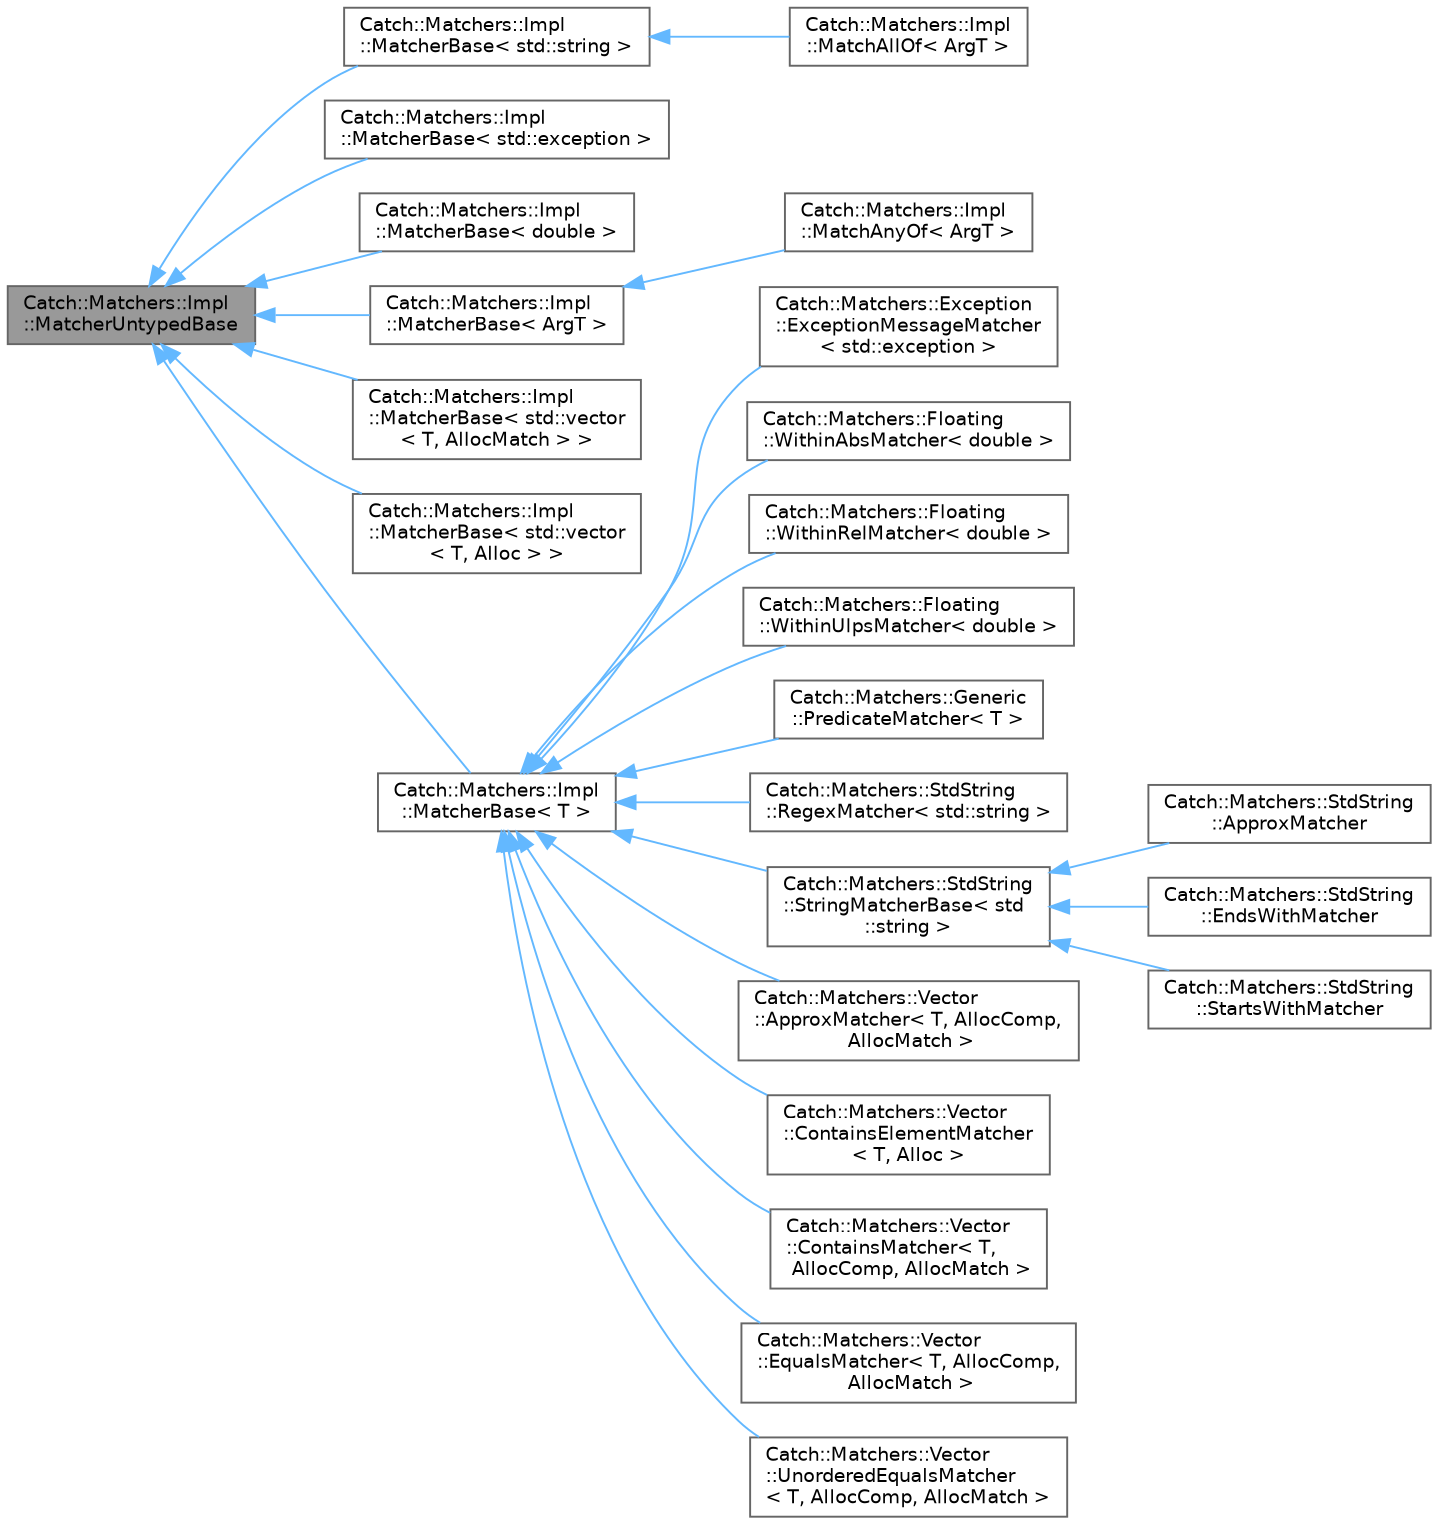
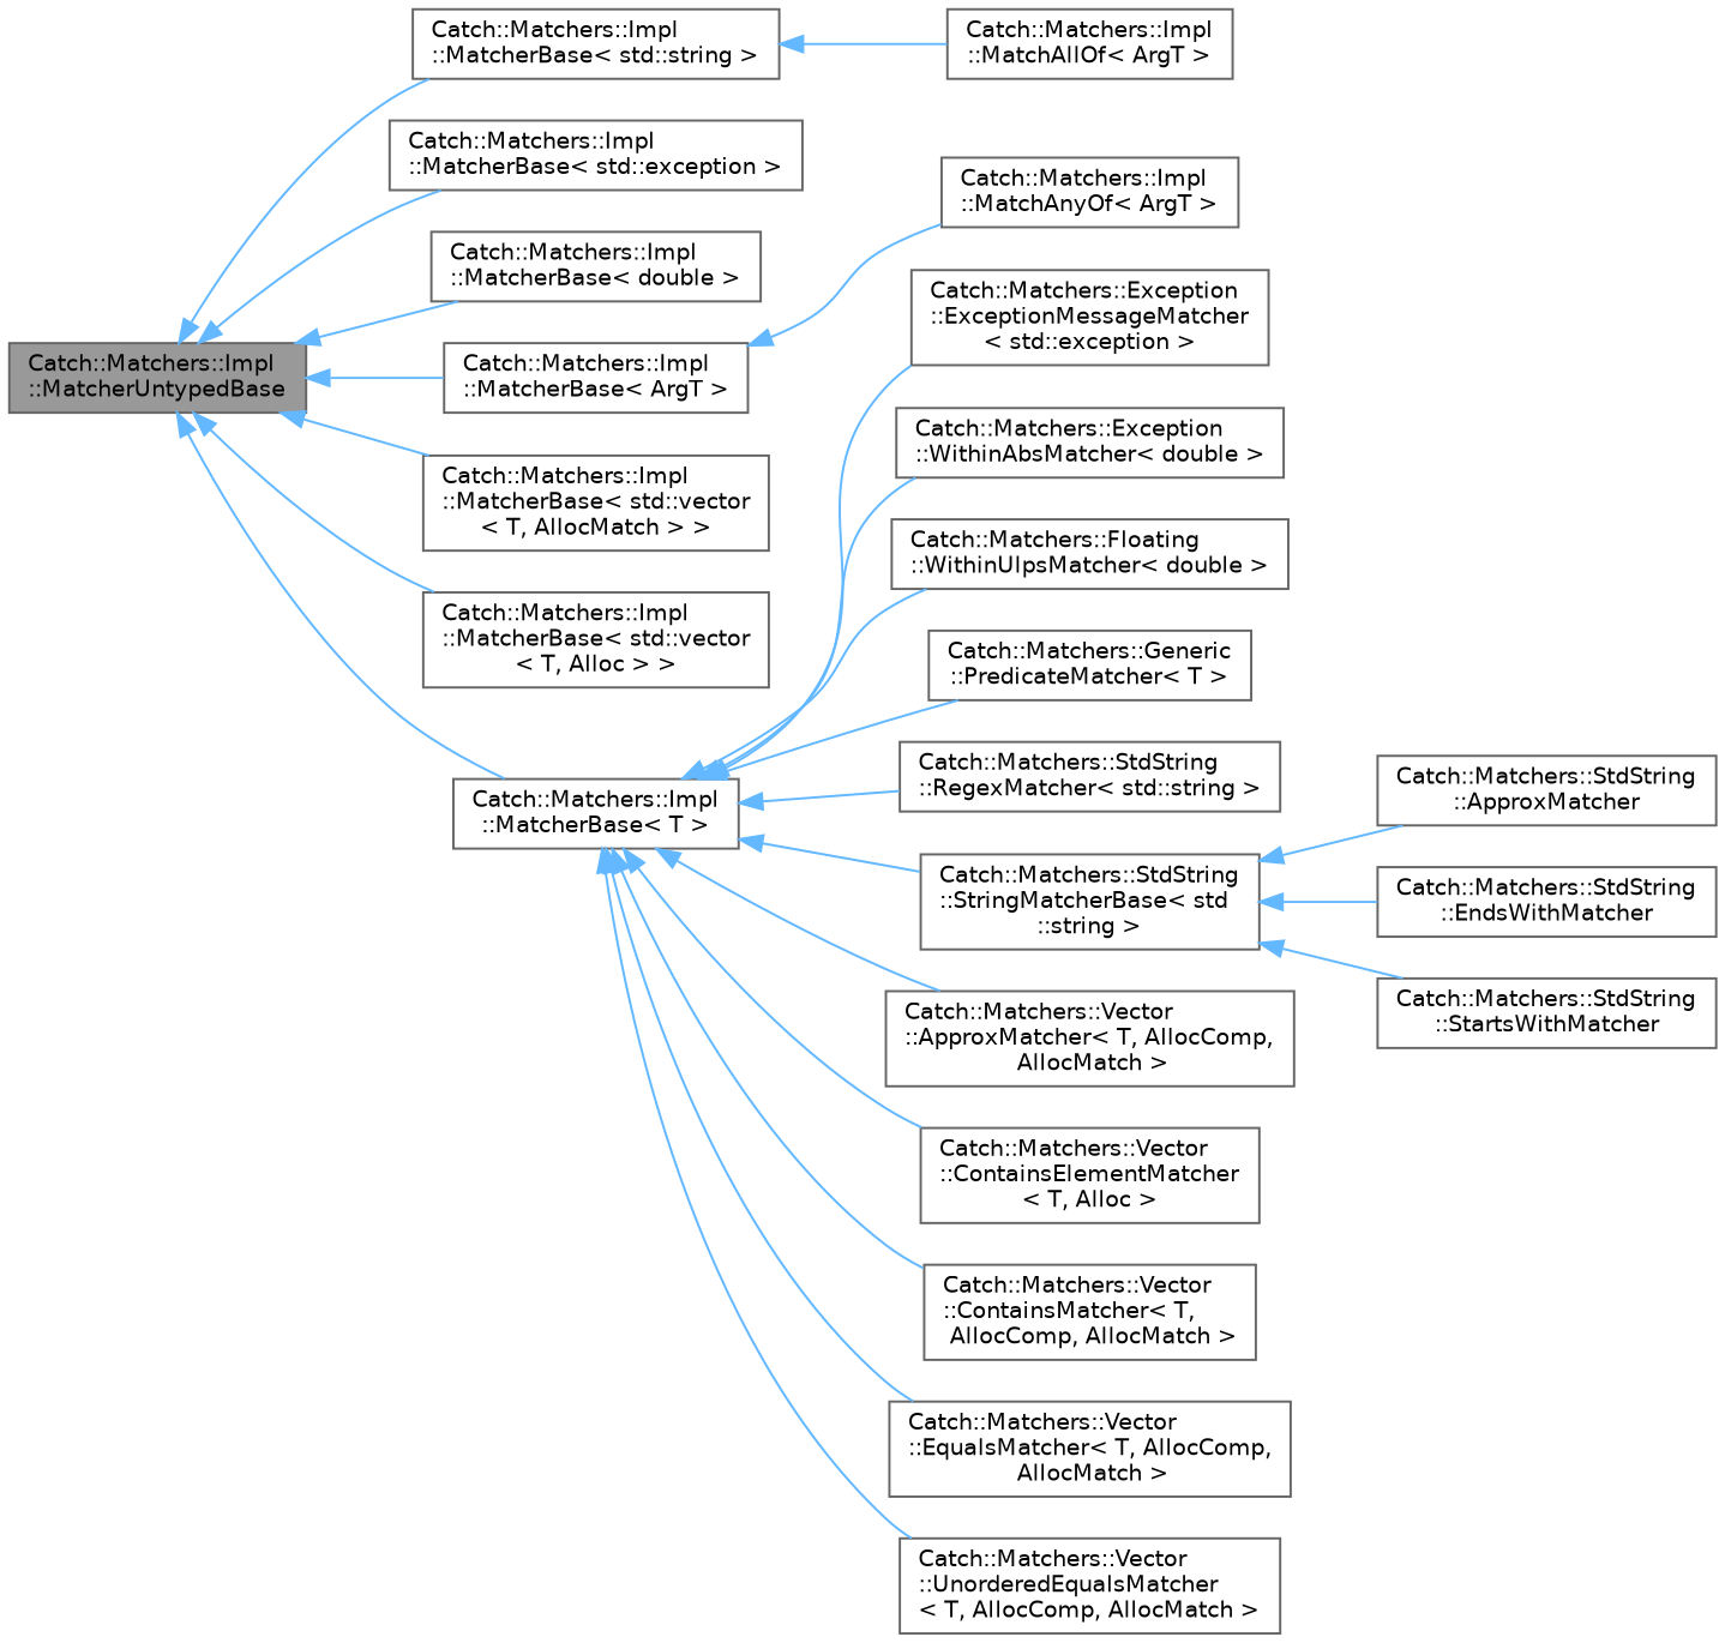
  digraph {
    rankdir=LR
    node [color=gray40 fillcolor=white fontname=Helvetica fontsize=10 shape=box style=filled]
    edge [color=steelblue1 dir=back fontname=Helvetica fontsize=10 labelfontname=Helvetica labelfontsize=10 style=solid]
    n1 [fillcolor=grey60 fontcolor=black height=0.2 label="Catch::Matchers::Impl\l::MatcherUntypedBase" width=0.4]
    n2 [height=0.2 label="Catch::Matchers::Impl\l::MatcherBase\< std::string \>" width=0.4]
    n3 [height=0.2 label="Catch::Matchers::Impl\l::MatcherBase\< std::exception \>" width=0.4]
    n4 [height=0.2 label="Catch::Matchers::Impl\l::MatcherBase\< double \>" width=0.4]
    n5 [height=0.2 label="Catch::Matchers::Impl\l::MatcherBase\< ArgT \>" width=0.4]
    n6 [height=0.2 label="Catch::Matchers::Impl\l::MatcherBase\< std::vector\l\< T, AllocMatch \> \>" width=0.4]
    n7 [height=0.2 label="Catch::Matchers::Impl\l::MatcherBase\< std::vector\l\< T, Alloc \> \>" width=0.4]
    n8 [height=0.2 label="Catch::Matchers::Impl\l::MatcherBase\< T \>" width=0.4]
    n9 [height=0.2 label="Catch::Matchers::Impl\l::MatchAllOf\< ArgT \>" width=0.4]
    n10 [height=0.2 label="Catch::Matchers::Impl\l::MatchAnyOf\< ArgT \>" width=0.4]
    n11 [height=0.2 label="Catch::Matchers::Exception\l::ExceptionMessageMatcher\l\< std::exception \>" width=0.4]
-   n12 [height=0.2 label="Catch::Matchers::Floating\l::WithinAbsMatcher\< double \>" width=0.4]
-   n13 [height=0.2 label="Catch::Matchers::Floating\l::WithinRelMatcher\< double \>" width=0.4]
+   n12 [height=0.2 label="Catch::Matchers::Exception\l::WithinAbsMatcher\< double \>" width=0.4]
    n14 [height=0.2 label="Catch::Matchers::Floating\l::WithinUlpsMatcher\< double \>" width=0.4]
    n15 [height=0.2 label="Catch::Matchers::Generic\l::PredicateMatcher\< T \>" width=0.4]
    n16 [height=0.2 label="Catch::Matchers::StdString\l::RegexMatcher\< std::string \>" width=0.4]
    n17 [height=0.2 label="Catch::Matchers::StdString\l::StringMatcherBase\< std\l::string \>" width=0.4]
    n18 [height=0.2 label="Catch::Matchers::Vector\l::ApproxMatcher\< T, AllocComp,\l AllocMatch \>" width=0.4]
    n19 [height=0.2 label="Catch::Matchers::Vector\l::ContainsElementMatcher\l\< T, Alloc \>" width=0.4]
    n20 [height=0.2 label="Catch::Matchers::Vector\l::ContainsMatcher\< T,\l AllocComp, AllocMatch \>" width=0.4]
    n21 [height=0.2 label="Catch::Matchers::Vector\l::EqualsMatcher\< T, AllocComp,\l AllocMatch \>" width=0.4]
    n22 [height=0.2 label="Catch::Matchers::Vector\l::UnorderedEqualsMatcher\l\< T, AllocComp, AllocMatch \>" width=0.4]
    n23 [height=0.2 label="Catch::Matchers::StdString\l::ApproxMatcher" width=0.4]
    n24 [height=0.2 label="Catch::Matchers::StdString\l::EndsWithMatcher" width=0.4]
    n25 [height=0.2 label="Catch::Matchers::StdString\l::StartsWithMatcher" width=0.4]
    n1 -> n2
    n1 -> n3
    n1 -> n4
    n1 -> n5
    n1 -> n6
    n1 -> n7
    n1 -> n8
    n2 -> n9
    n5 -> n10
    n8 -> n11
    n8 -> n12
-   n8 -> n13
    n8 -> n14
    n8 -> n15
    n8 -> n16
    n8 -> n17
    n8 -> n18
    n8 -> n19
    n8 -> n20
    n8 -> n21
    n8 -> n22
    n17 -> n23
    n17 -> n24
    n17 -> n25
  }
